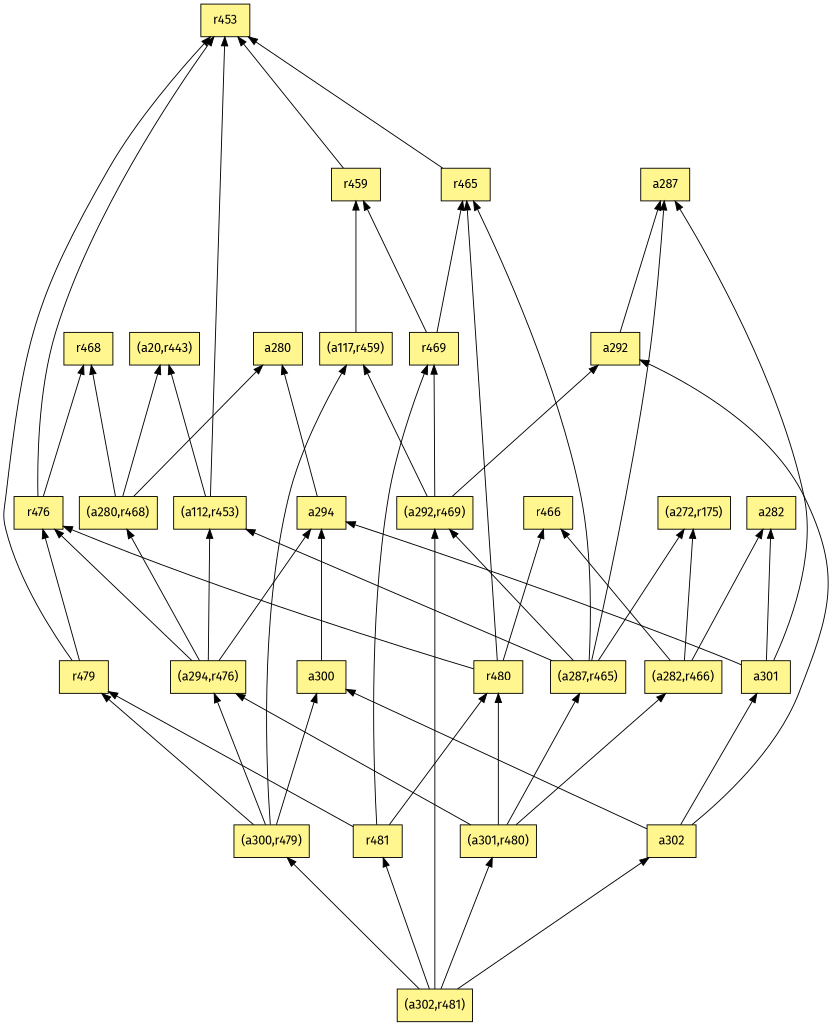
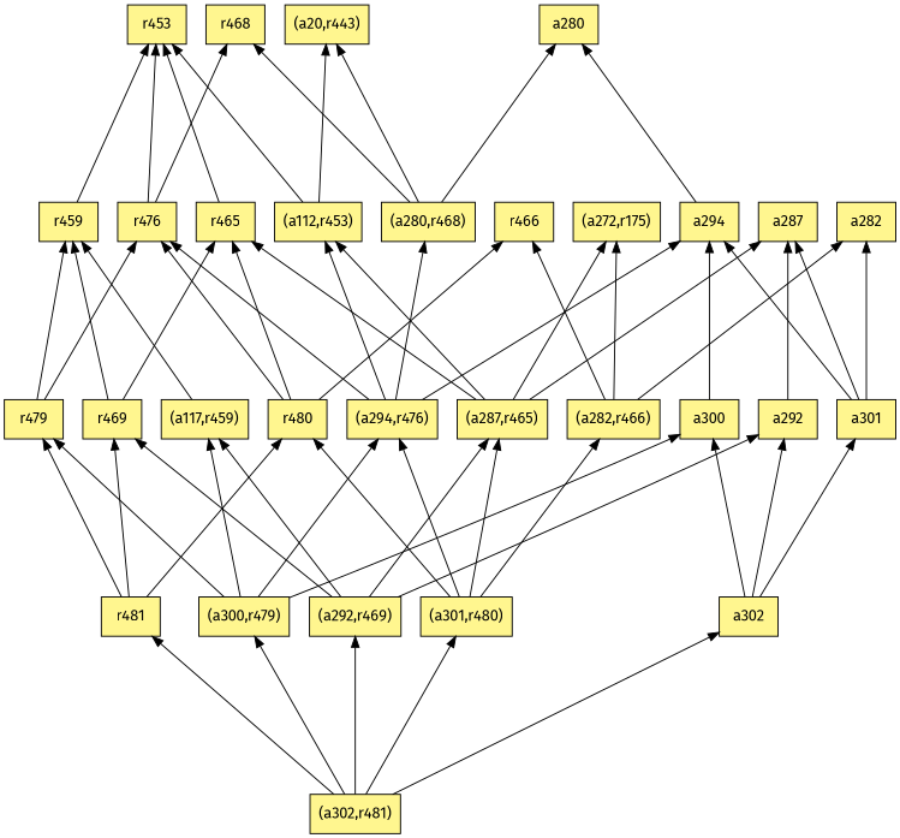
  digraph {
    fontname="Fira Sans"
    rankdir=BT
    ranksep=2.0
    node [fillcolor=khaki1 fontname="Fira Sans" shape=record style=filled]
    edge [fontname="Fira Sans"]
    n1 [label="{r459}"]
    n2 [label="{r453}"]
    n3 [label="{(a117,r459)}"]
    n4 [label="{(a112,r453)}"]
    n5 [label="{(a20,r443)}"]
    n6 [label="{(a272,r175)}"]
    n7 [label="{r466}"]
    n8 [label="{a282}"]
    n9 [label="{r468}"]
    n10 [label="{(a300,r479)}"]
    n11 [label="{r479}"]
    n12 [label="{(a294,r476)}"]
    n13 [label="{a300}"]
    n14 [label="{r476}"]
    n15 [label="{(a280,r468)}"]
    n16 [label="{a294}"]
    n17 [label="{r465}"]
    n18 [label="{(a301,r480)}"]
    n19 [label="{(a282,r466)}"]
    n20 [label="{r480}"]
    n21 [label="{(a287,r465)}"]
    n22 [label="{a287}"]
    n23 [label="{a301}"]
    n24 [label="{(a302,r481)}"]
    n25 [label="{(a292,r469)}"]
    n26 [label="{r481}"]
    n27 [label="{a302}"]
    n28 [label="{a292}"]
    n29 [label="{r469}"]
    n30 [label="{a280}"]
    n1 -> n2
    n3 -> n1
    n4 -> n2
    n4 -> n5
    n10 -> n3
    n10 -> n11
    n10 -> n12
    n10 -> n13
-   n11 -> n2
+   n11 -> n1
    n11 -> n14
    n12 -> n4
    n12 -> n14
    n12 -> n15
    n12 -> n16
    n13 -> n16
    n14 -> n2
    n14 -> n9
    n15 -> n5
    n15 -> n9
    n15 -> n30
    n16 -> n30
    n17 -> n2
    n18 -> n12
    n18 -> n19
    n18 -> n20
    n18 -> n21
    n19 -> n6
    n19 -> n7
    n19 -> n8
    n20 -> n7
    n20 -> n14
    n20 -> n17
    n21 -> n4
    n21 -> n6
    n21 -> n17
    n21 -> n22
    n23 -> n8
    n23 -> n16
    n23 -> n22
    n24 -> n10
    n24 -> n18
    n24 -> n25
    n24 -> n26
    n24 -> n27
    n25 -> n3
-   n21 -> n25
+   n25 -> n21
    n25 -> n28
    n25 -> n29
    n26 -> n11
    n26 -> n20
    n26 -> n29
    n27 -> n13
    n27 -> n23
    n27 -> n28
    n28 -> n22
    n29 -> n1
    n29 -> n17
  }
